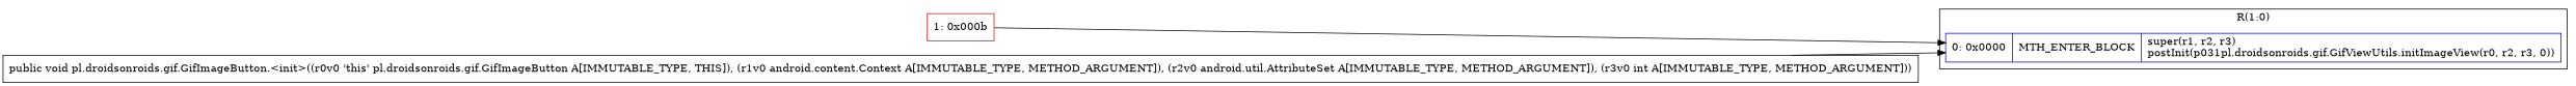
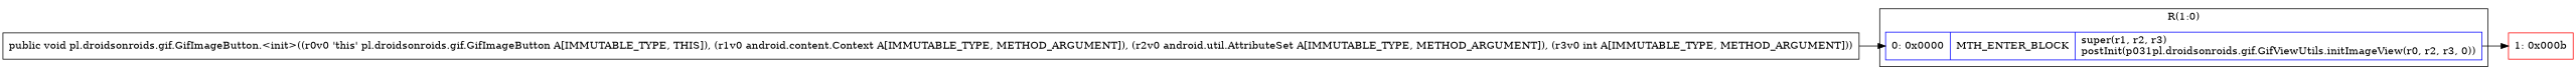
  digraph {
    rankdir=LR
    node [shape=record]
    n1 [color=blue label="{0\:\ 0x0000|MTH_ENTER_BLOCK\l|super(r1, r2, r3)\lpostInit(p031pl.droidsonroids.gif.GifViewUtils.initImageView(r0, r2, r3, 0))\l}"]
    n2 [color=red label="{1\:\ 0x000b}"]
    n3 [label="{public void pl.droidsonroids.gif.GifImageButton.\<init\>((r0v0 'this' pl.droidsonroids.gif.GifImageButton A[IMMUTABLE_TYPE, THIS]), (r1v0 android.content.Context A[IMMUTABLE_TYPE, METHOD_ARGUMENT]), (r2v0 android.util.AttributeSet A[IMMUTABLE_TYPE, METHOD_ARGUMENT]), (r3v0 int A[IMMUTABLE_TYPE, METHOD_ARGUMENT])) }"]
    subgraph cluster_1 {
      label="R(1:0)"
      n1
    }
-   n2 -> n1
+   n1 -> n2
    n3 -> n1
  }
